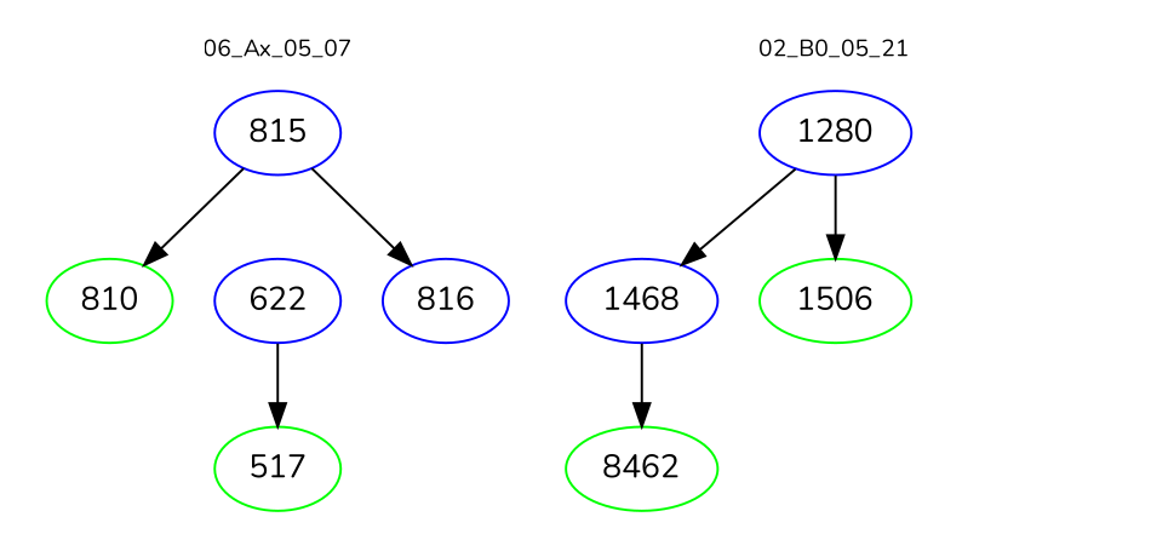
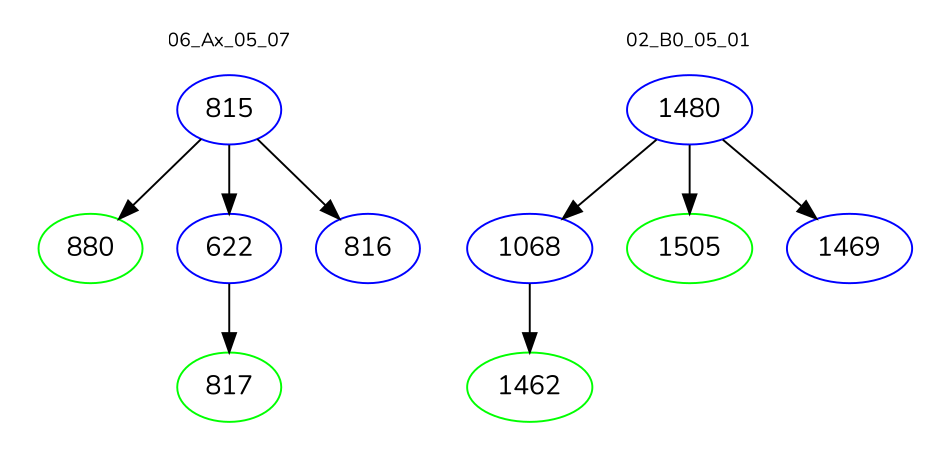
  digraph {
    fontname=Nunito
    node [color=blue fontname=Nunito]
    edge [color=black fontname=Nunito]
    n1 [label=815]
-   n2 [color=green label=810]
+   n2 [color=green label=880]
    n3 [label=622]
    n4 [label=816]
-   n5 [color=green label=517]
-   n6 [label=1280]
-   n7 [label=1468]
-   n8 [color=green label=1506]
-   n10 [color=green label=8462]
+   n5 [color=green label=817]
+   n6 [label=1480]
+   n7 [label=1068]
+   n8 [color=green label=1505]
+   n9 [label=1469]
+   n10 [color=green label=1462]
    subgraph cluster_1 {
      color=white
      fontsize=10
      label="06_Ax_05_07"
      n1
      n2
      n3
      n4
      n5
    }
    subgraph cluster_2 {
      color=white
      fontsize=10
-     label="02_B0_05_21"
+     label="02_B0_05_01"
      n6
      n7
      n8
+     n9
      n10
    }
    n1 -> n2
+   n1 -> n3
    n1 -> n4
    n3 -> n5
    n6 -> n7
    n6 -> n8
+   n6 -> n9
    n7 -> n10
  }
